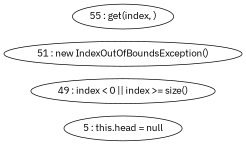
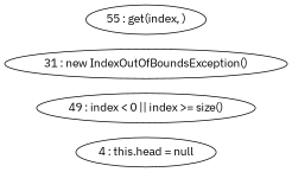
  digraph {
    rankdir=LR
    fontname="IBM Plex Sans"
    node [fontname="IBM Plex Sans"]
-   "4 : this.head = null" [label="5 : this.head = null"]
+   "4 : this.head = null"
    "49 : index < 0 || index >= size()"
-   "51 : new IndexOutOfBoundsException()"
+   "51 : new IndexOutOfBoundsException()" [label="31 : new IndexOutOfBoundsException()"]
    "55 : get(index, )"
  }
